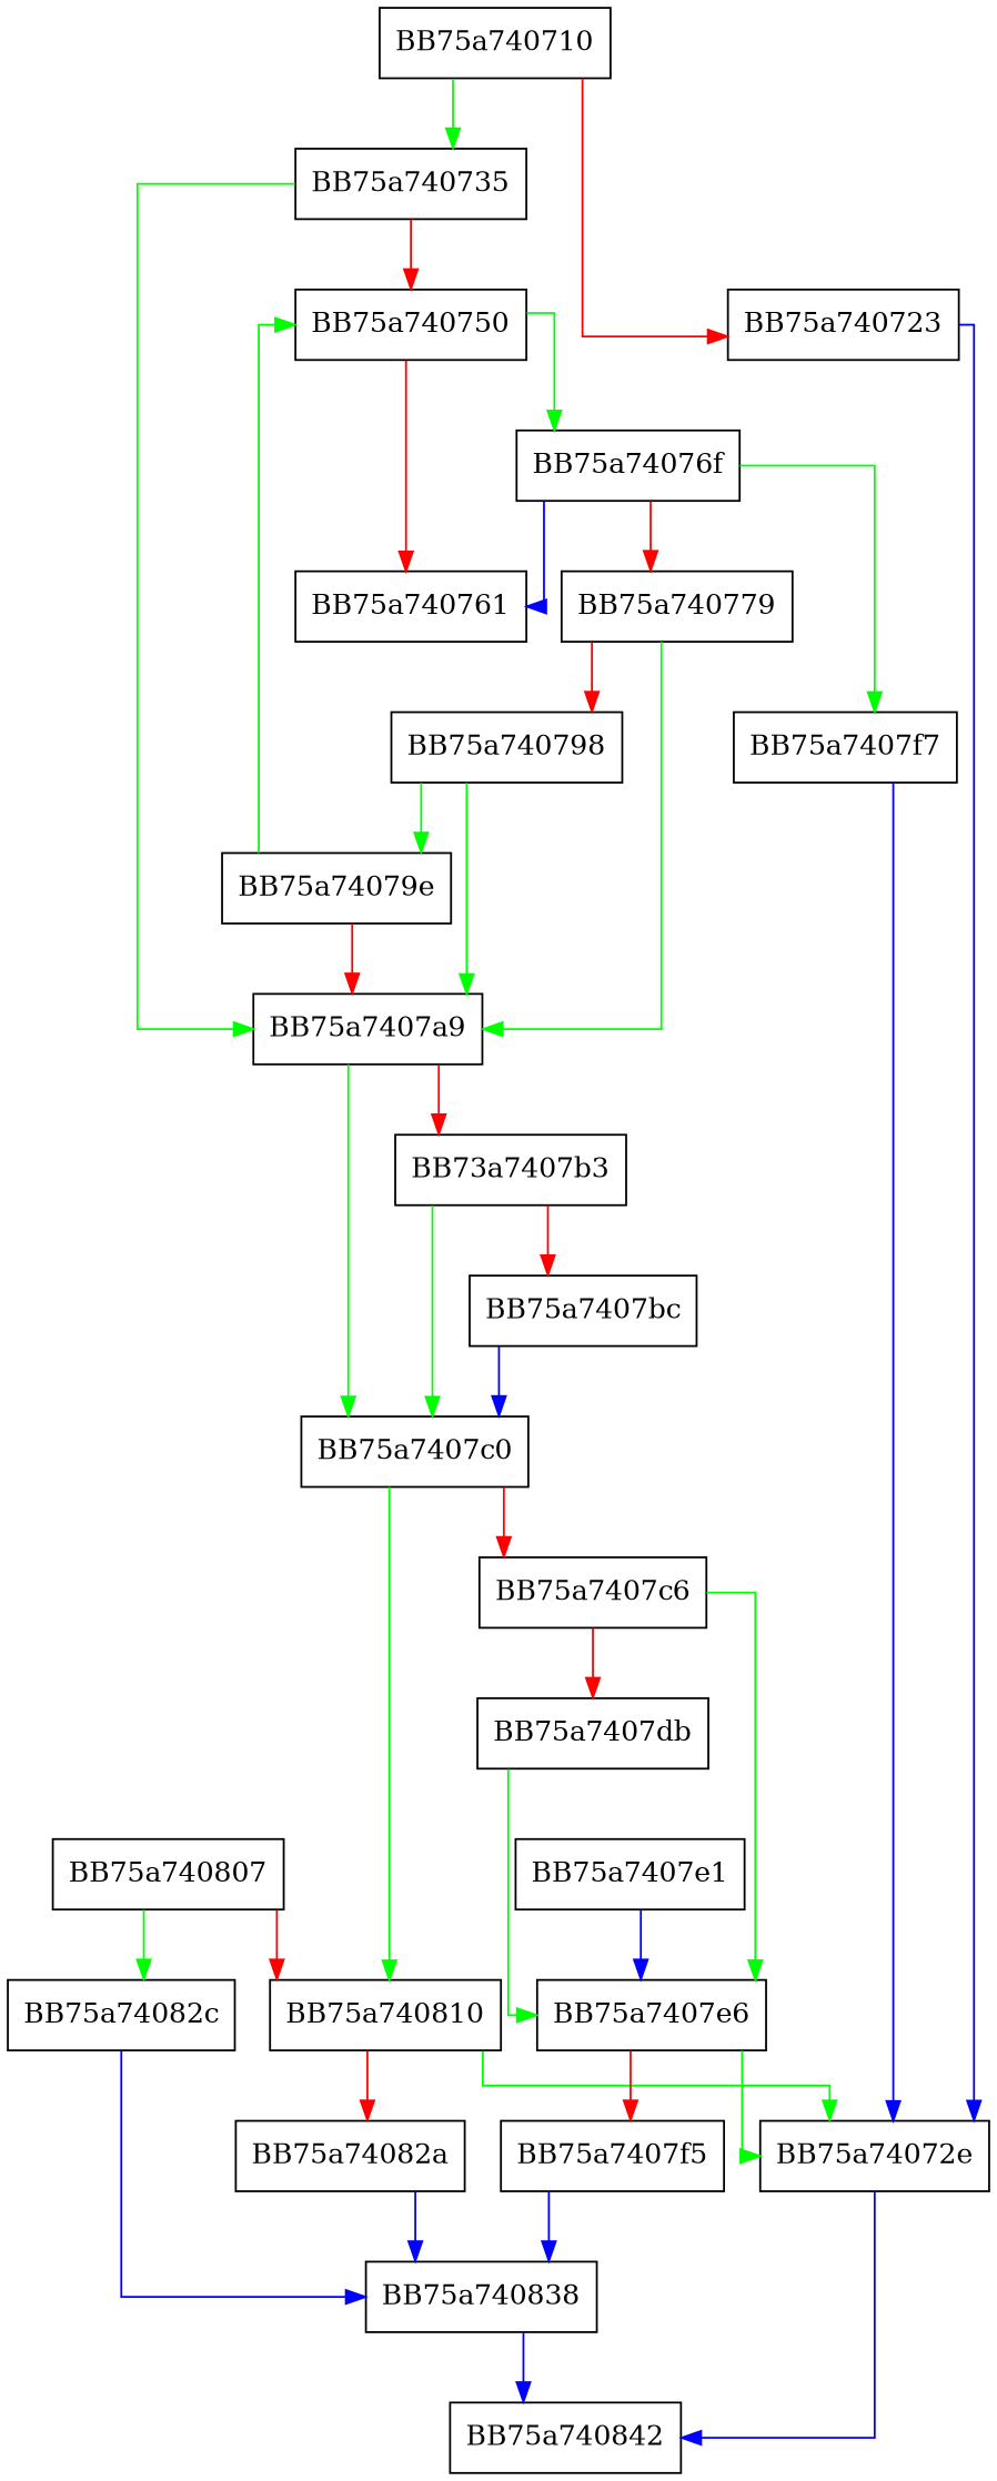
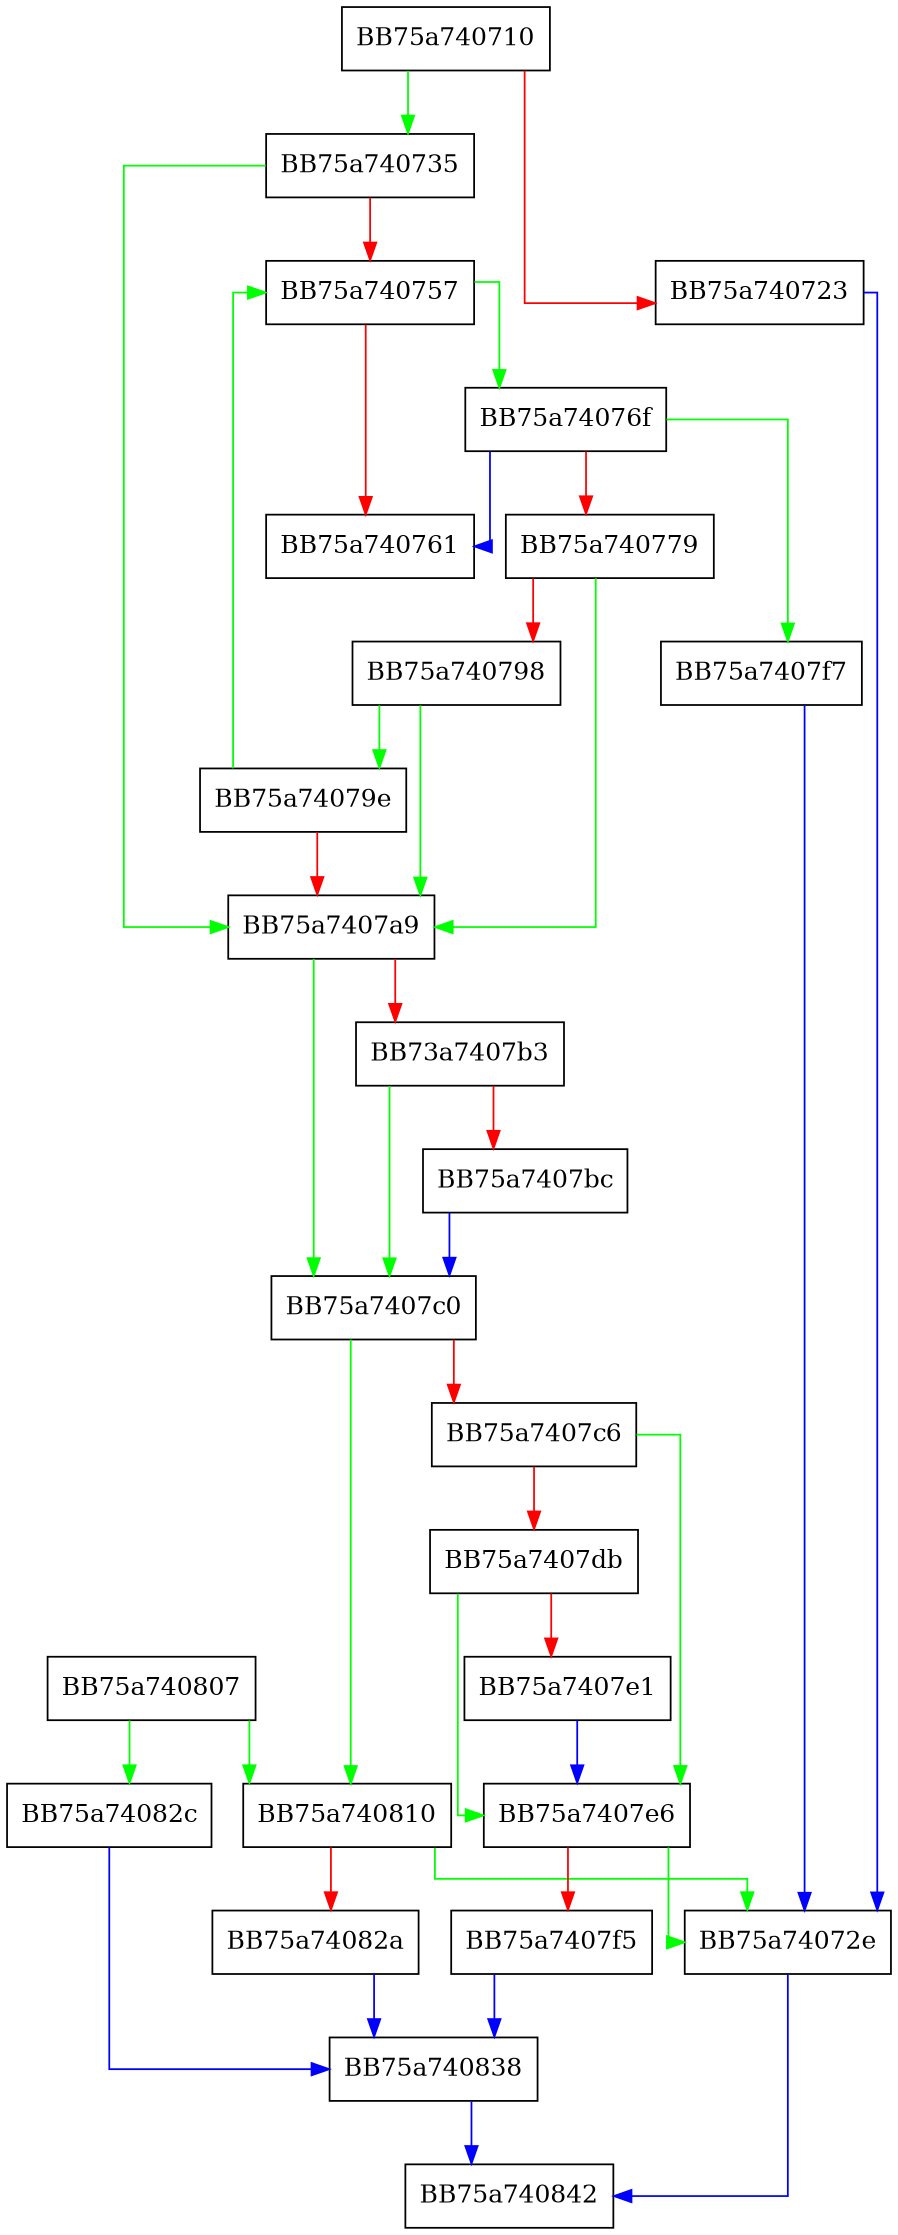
  digraph {
    splines=ortho
    node [shape=box]
    edge [color=green]
    BB75a740710
    BB75a740735
    BB75a740723
    BB75a7407a9
-   BB75a740757 [label=BB75a740750]
+   BB75a740757
    BB75a74072e
    BB75a7407c0
    n8 [label=BB73a7407b3]
    BB75a74076f
    BB75a740761
    BB75a740842
    BB75a7407c6
    BB75a740810
    BB75a7407bc
    BB75a7407f7
    BB75a740779
    BB75a740798
    BB75a74079e
    BB75a740807
    BB75a74082c
    BB75a7407e6
    BB75a7407db
    BB75a740838
    BB75a74082a
    BB75a7407f5
    BB75a7407e1
    BB75a740710 -> BB75a740735
    BB75a740710 -> BB75a740723 [color=red]
    BB75a740735 -> BB75a7407a9
    BB75a740735 -> BB75a740757 [color=red]
    BB75a740723 -> BB75a74072e [color=blue]
    BB75a7407a9 -> BB75a7407c0
    BB75a7407a9 -> n8 [color=red]
    BB75a740757 -> BB75a74076f
    BB75a740757 -> BB75a740761 [color=red]
    BB75a74072e -> BB75a740842 [color=blue]
    BB75a7407c0 -> BB75a7407c6 [color=red]
    BB75a7407c0 -> BB75a740810
    n8 -> BB75a7407c0
    n8 -> BB75a7407bc [color=red]
    BB75a74076f -> BB75a740761 [color=blue]
    BB75a74076f -> BB75a7407f7
    BB75a74076f -> BB75a740779 [color=red]
    BB75a7407c6 -> BB75a7407e6
    BB75a7407c6 -> BB75a7407db [color=red]
    BB75a740810 -> BB75a74072e
    BB75a740810 -> BB75a74082a [color=red]
    BB75a7407bc -> BB75a7407c0 [color=blue]
    BB75a7407f7 -> BB75a74072e [color=blue]
    BB75a740779 -> BB75a7407a9
    BB75a740779 -> BB75a740798 [color=red]
    BB75a740798 -> BB75a7407a9
    BB75a740798 -> BB75a74079e
    BB75a74079e -> BB75a7407a9 [color=red]
    BB75a74079e -> BB75a740757
-   BB75a740807 -> BB75a740810 [color=red]
+   BB75a740807 -> BB75a740810
    BB75a740807 -> BB75a74082c
    BB75a74082c -> BB75a740838 [color=blue]
    BB75a7407e6 -> BB75a74072e
    BB75a7407e6 -> BB75a7407f5 [color=red]
    BB75a7407db -> BB75a7407e6
+   BB75a7407db -> BB75a7407e1 [color=red]
    BB75a740838 -> BB75a740842 [color=blue]
    BB75a74082a -> BB75a740838 [color=blue]
    BB75a7407f5 -> BB75a740838 [color=blue]
    BB75a7407e1 -> BB75a7407e6 [color=blue]
  }
